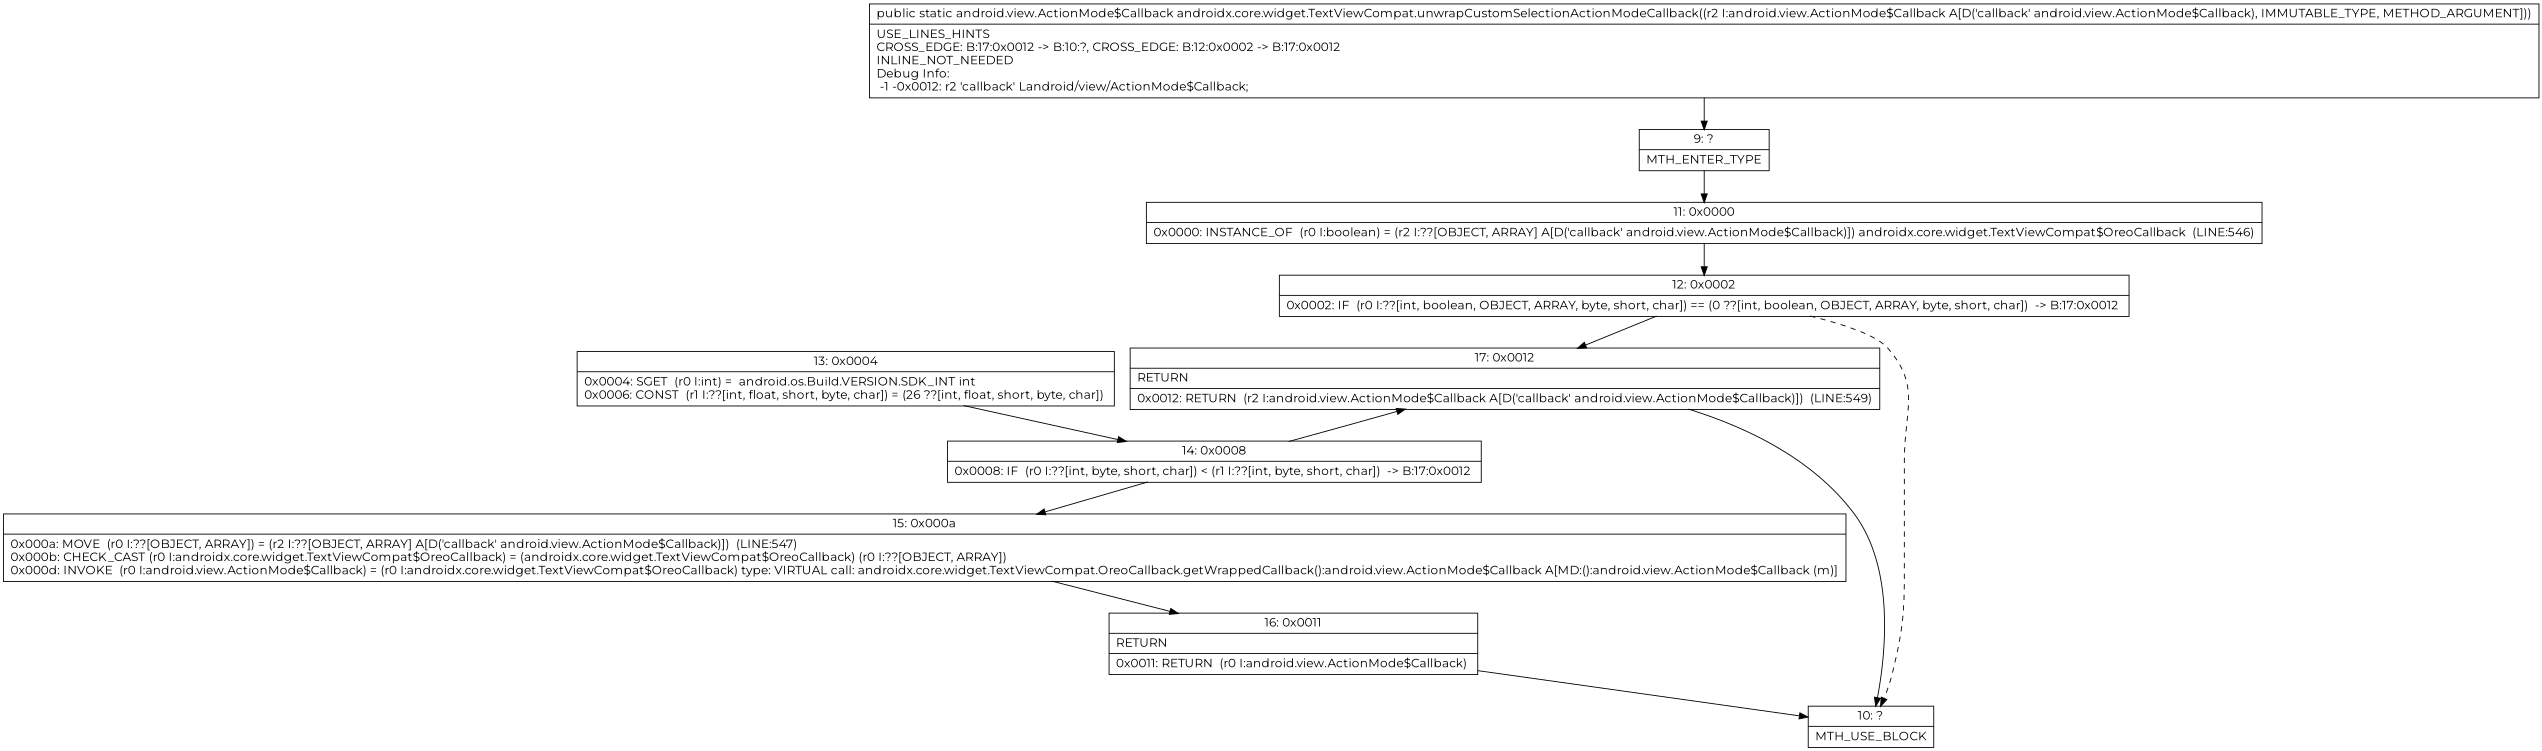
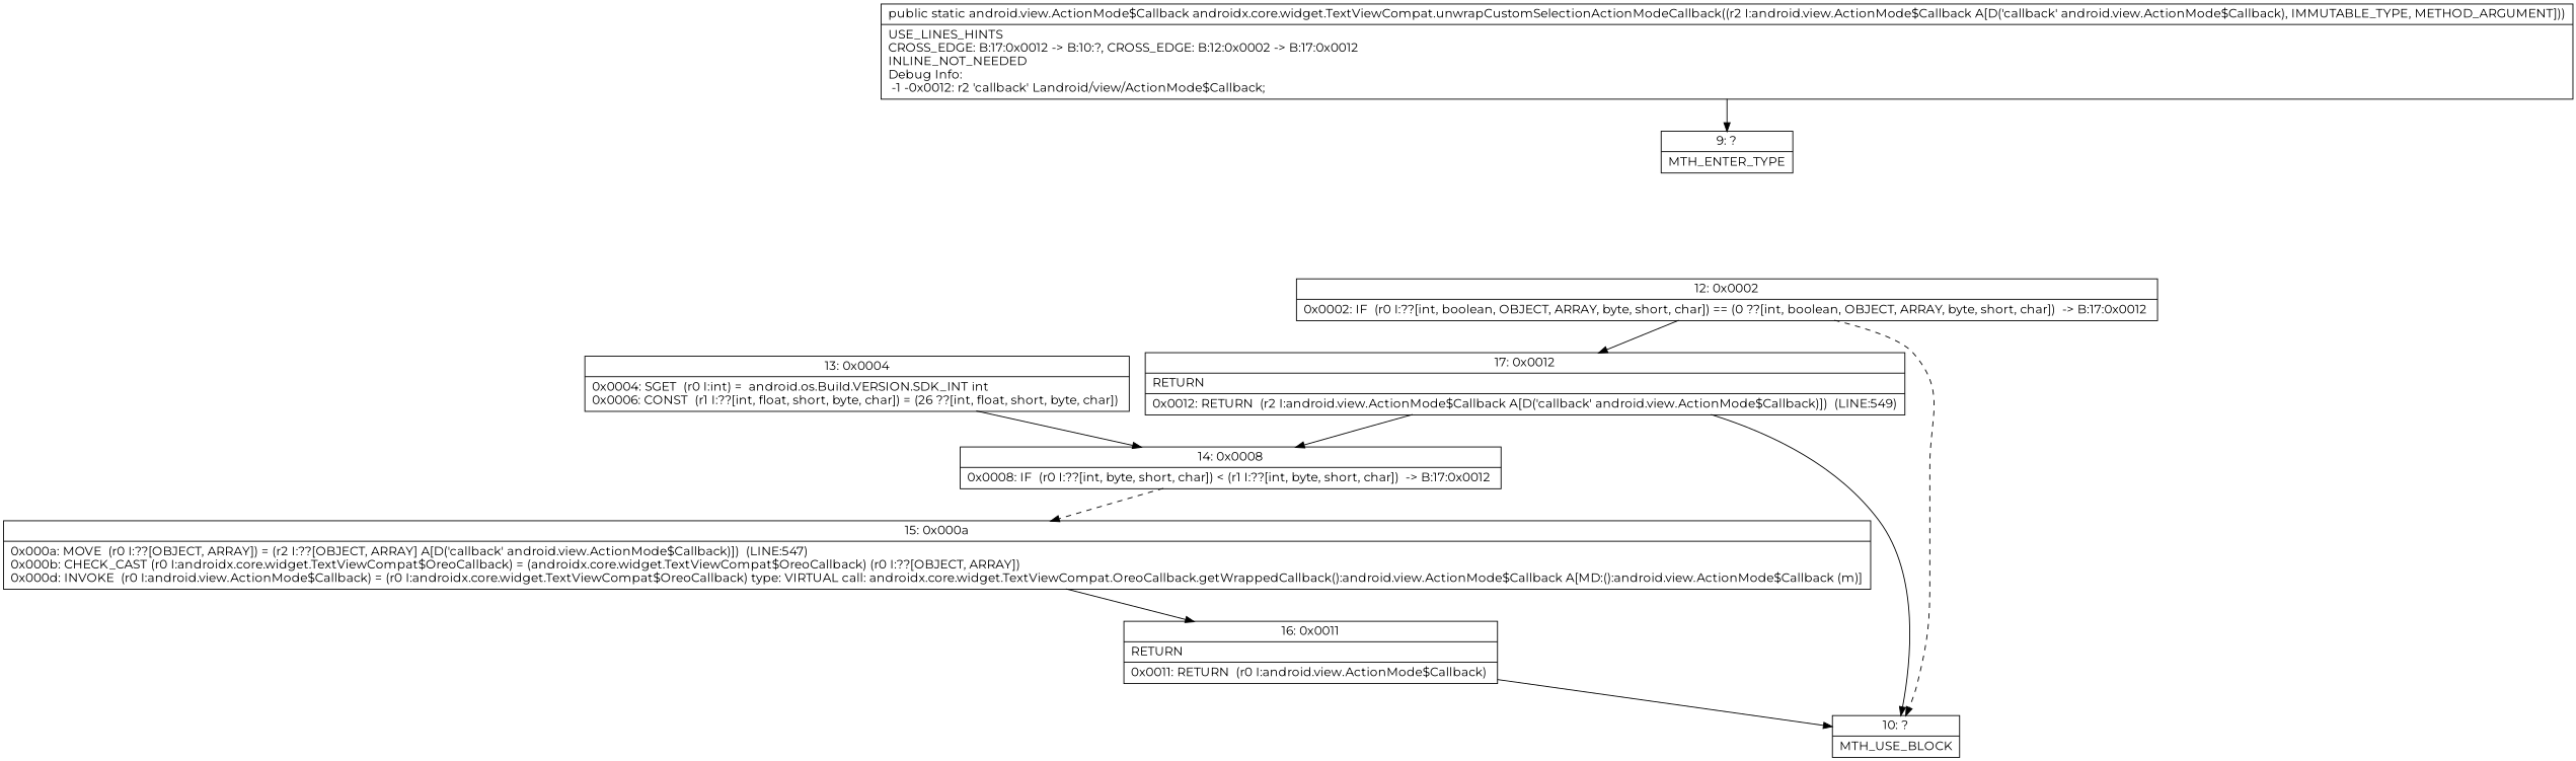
  digraph {
    fontname=Montserrat
    node [fontname=Montserrat shape=record]
    edge [fontname=Montserrat]
    n1 [label="{9\:\ ?|MTH_ENTER_TYPE\l}"]
-   n2 [label="{11\:\ 0x0000|0x0000: INSTANCE_OF  (r0 I:boolean) = (r2 I:??[OBJECT, ARRAY] A[D('callback' android.view.ActionMode$Callback)]) androidx.core.widget.TextViewCompat$OreoCallback  (LINE:546)\l}"]
    n3 [label="{12\:\ 0x0002|0x0002: IF  (r0 I:??[int, boolean, OBJECT, ARRAY, byte, short, char]) == (0 ??[int, boolean, OBJECT, ARRAY, byte, short, char])  \-\> B:17:0x0012 \l}"]
    n4 [label="{17\:\ 0x0012|RETURN\l|0x0012: RETURN  (r2 I:android.view.ActionMode$Callback A[D('callback' android.view.ActionMode$Callback)])  (LINE:549)\l}"]
    n5 [label="{10\:\ ?|MTH_USE_BLOCK\l}"]
    n6 [label="{13\:\ 0x0004|0x0004: SGET  (r0 I:int) =  android.os.Build.VERSION.SDK_INT int \l0x0006: CONST  (r1 I:??[int, float, short, byte, char]) = (26 ??[int, float, short, byte, char]) \l}"]
    n7 [label="{14\:\ 0x0008|0x0008: IF  (r0 I:??[int, byte, short, char]) \< (r1 I:??[int, byte, short, char])  \-\> B:17:0x0012 \l}"]
    n8 [label="{15\:\ 0x000a|0x000a: MOVE  (r0 I:??[OBJECT, ARRAY]) = (r2 I:??[OBJECT, ARRAY] A[D('callback' android.view.ActionMode$Callback)])  (LINE:547)\l0x000b: CHECK_CAST (r0 I:androidx.core.widget.TextViewCompat$OreoCallback) = (androidx.core.widget.TextViewCompat$OreoCallback) (r0 I:??[OBJECT, ARRAY]) \l0x000d: INVOKE  (r0 I:android.view.ActionMode$Callback) = (r0 I:androidx.core.widget.TextViewCompat$OreoCallback) type: VIRTUAL call: androidx.core.widget.TextViewCompat.OreoCallback.getWrappedCallback():android.view.ActionMode$Callback A[MD:():android.view.ActionMode$Callback (m)]\l}"]
    n9 [label="{16\:\ 0x0011|RETURN\l|0x0011: RETURN  (r0 I:android.view.ActionMode$Callback) \l}"]
    n10 [label="{public static android.view.ActionMode$Callback androidx.core.widget.TextViewCompat.unwrapCustomSelectionActionModeCallback((r2 I:android.view.ActionMode$Callback A[D('callback' android.view.ActionMode$Callback), IMMUTABLE_TYPE, METHOD_ARGUMENT]))  | USE_LINES_HINTS\lCROSS_EDGE: B:17:0x0012 \-\> B:10:?, CROSS_EDGE: B:12:0x0002 \-\> B:17:0x0012\lINLINE_NOT_NEEDED\lDebug Info:\l  \-1 \-0x0012: r2 'callback' Landroid\/view\/ActionMode$Callback;\l}"]
-   n1 -> n2
-   n2 -> n3
    n3 -> n4
    n3 -> n5 [style=dashed]
    n4 -> n5
    n6 -> n7
-   n7 -> n4
-   n7 -> n8 [style=solid]
+   n4 -> n7
+   n7 -> n8 [style=dashed]
    n8 -> n9
    n9 -> n5
    n10 -> n1
  }
